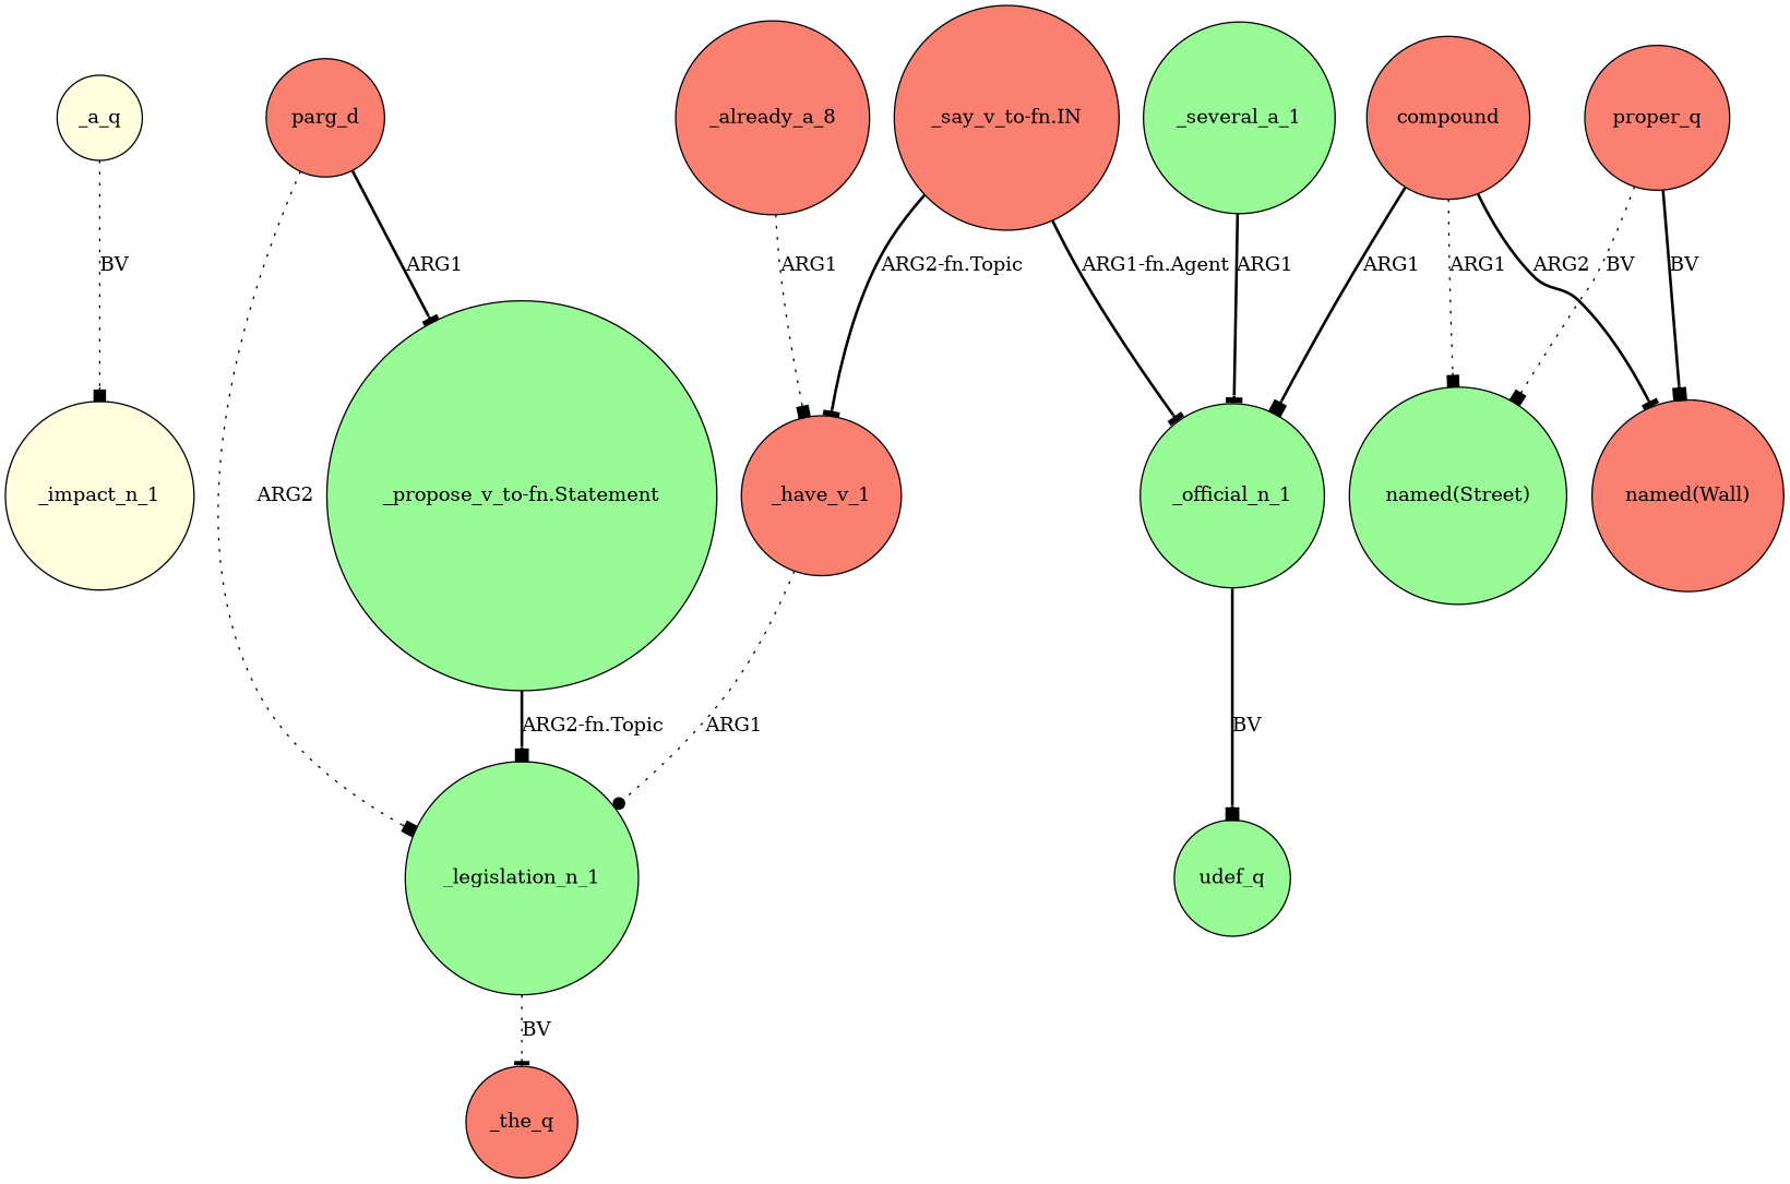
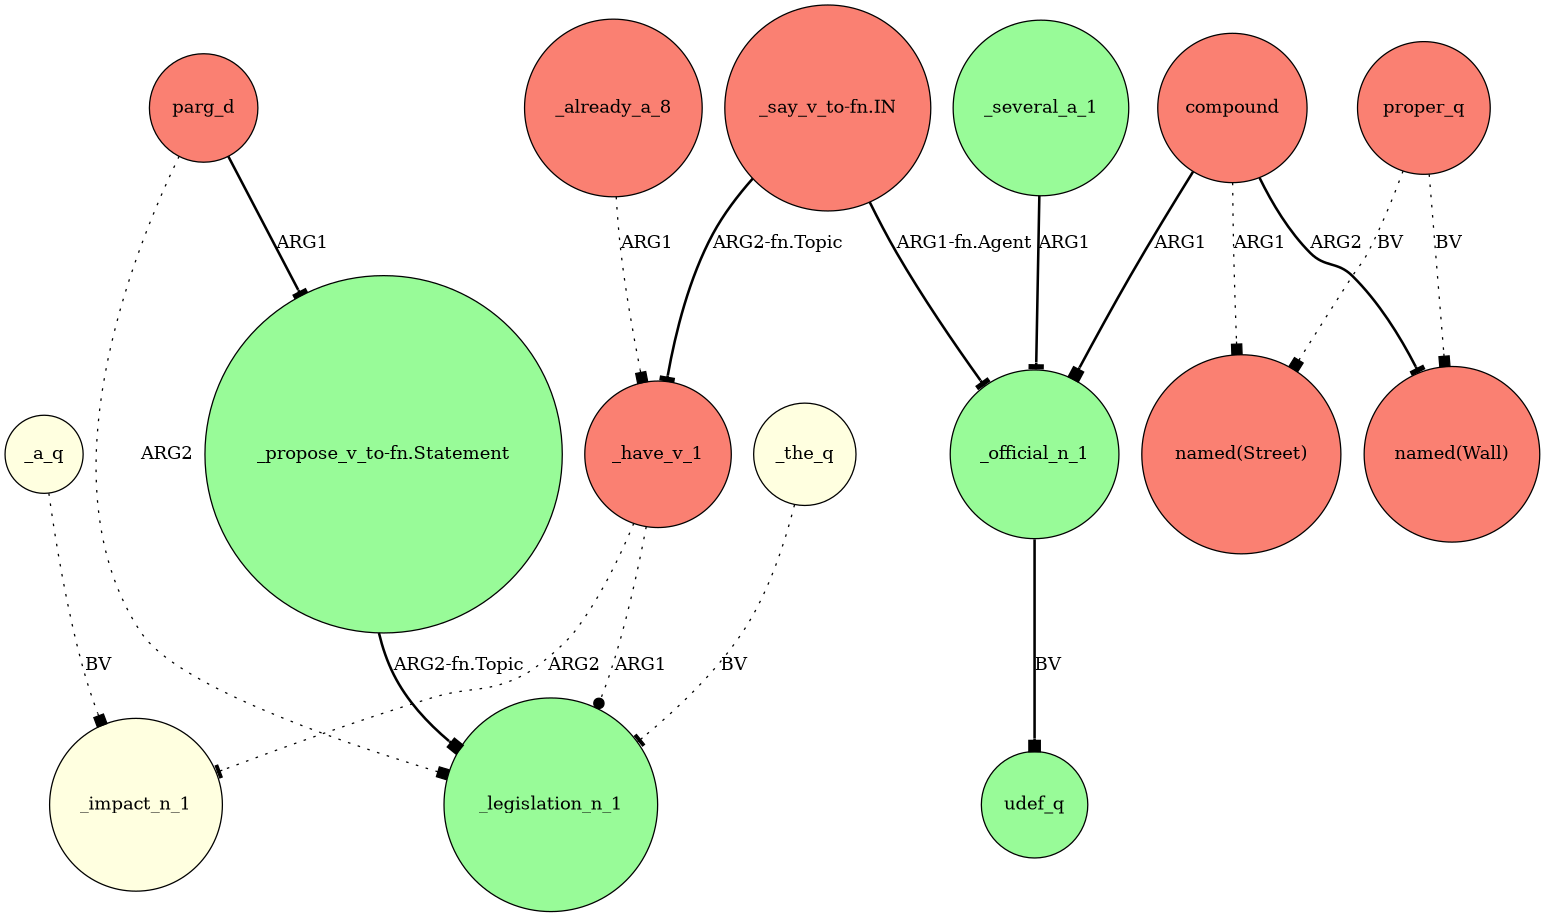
  digraph {
    node [fillcolor=salmon shape=circle style=filled]
    edge [arrowhead=box style=dotted]
    _impact_n_1 [fillcolor=lightyellow]
    _have_v_1
    _legislation_n_1 [fillcolor=palegreen]
    _official_n_1 [fillcolor=palegreen]
    compound
    "named(Wall)"
-   "named(Street)" [fillcolor=palegreen]
+   "named(Street)"
    udef_q [fillcolor=palegreen]
    "_propose_v_to-fn.Statement" [fillcolor=palegreen]
    _a_q [fillcolor=lightyellow]
    "_say_v_to-fn.IN"
    parg_d
-   _the_q
+   _the_q [fillcolor=lightyellow]
    n14 [label=_already_a_8]
    proper_q
    _several_a_1 [fillcolor=palegreen]
+   _have_v_1 -> _impact_n_1 [arrowhead=tee label=ARG2]
    _have_v_1 -> _legislation_n_1 [arrowhead=dot label=ARG1]
    _official_n_1 -> udef_q [label=BV style=bold]
    compound -> _official_n_1 [label=ARG1 style=bold]
    compound -> "named(Wall)" [arrowhead=tee label=ARG2 style=bold]
    compound -> "named(Street)" [label=ARG1]
    "_propose_v_to-fn.Statement" -> _legislation_n_1 [label="ARG2-fn.Topic" style=bold]
    _a_q -> _impact_n_1 [label=BV]
    "_say_v_to-fn.IN" -> _have_v_1 [arrowhead=tee label="ARG2-fn.Topic" style=bold]
    "_say_v_to-fn.IN" -> _official_n_1 [arrowhead=tee label="ARG1-fn.Agent" style=bold]
    parg_d -> _legislation_n_1 [label=ARG2]
    parg_d -> "_propose_v_to-fn.Statement" [arrowhead=tee label=ARG1 style=bold]
-   _legislation_n_1 -> _the_q [arrowhead=tee label=BV]
+   _the_q -> _legislation_n_1 [arrowhead=tee label=BV]
    n14 -> _have_v_1 [label=ARG1]
-   proper_q -> "named(Wall)" [label=BV style=bold]
+   proper_q -> "named(Wall)" [label=BV]
    proper_q -> "named(Street)" [label=BV]
    _several_a_1 -> _official_n_1 [arrowhead=tee label=ARG1 style=bold]
  }
